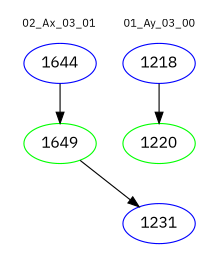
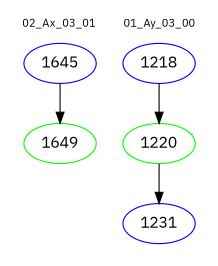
  digraph {
    fontname="IBM Plex Sans"
    node [color=blue fontname="IBM Plex Sans"]
    edge [color=black fontname="IBM Plex Sans"]
-   n1 [label=1644]
+   n1 [label=1645]
    n2 [color=green label=1649]
    n3 [label=1218]
    n4 [color=green label=1220]
    n5 [label=1231]
    subgraph cluster_1 {
      color=white
      fontsize=10
      label="02_Ax_03_01"
      n1
      n2
    }
    subgraph cluster_2 {
      color=white
      fontsize=10
      label="01_Ay_03_00"
      n3
      n4
      n5
    }
    n1 -> n2
    n3 -> n4
-   n2 -> n5
+   n4 -> n5
  }
